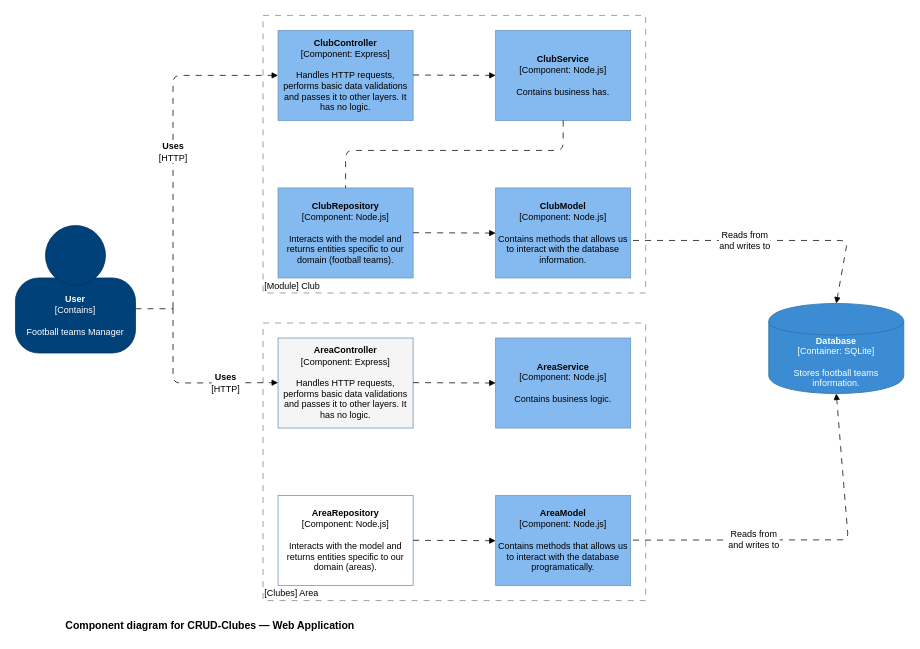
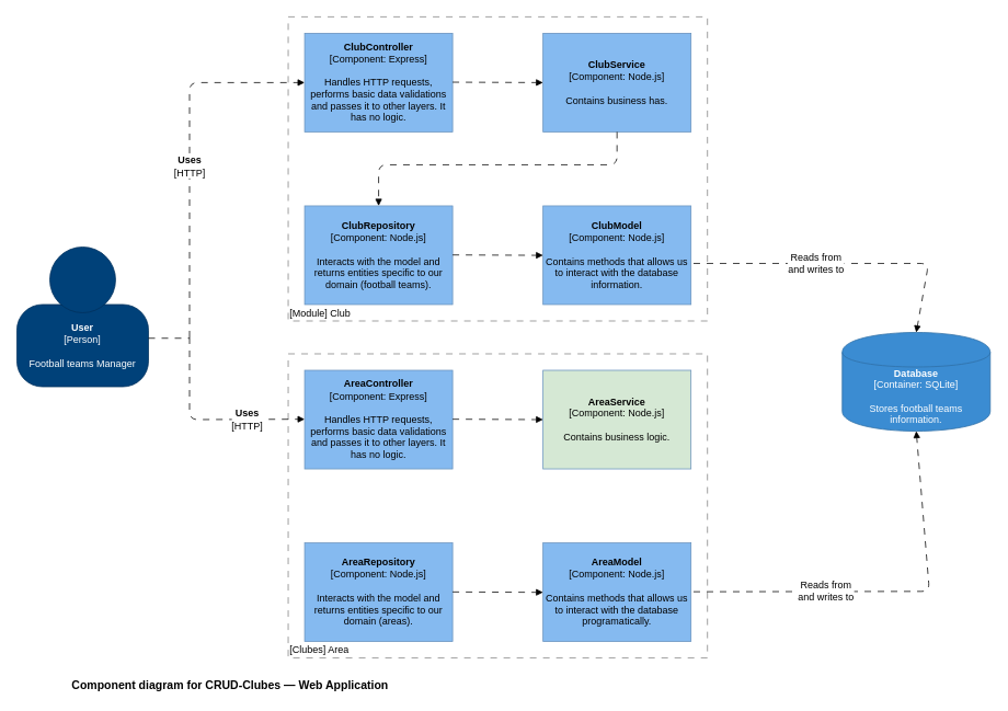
  <mxCell id="0" value="" />
  <mxCell id="1" parent="0" />
  <mxCell id="2" value="&lt;b style=&quot;font-size: 12px;&quot;&gt;Uses&lt;/b&gt;&lt;br style=&quot;font-size: 12px;&quot;&gt;[HTTP]" style="endArrow=block;html=1;fontSize=12;strokeWidth=1;endFill=1;dashed=1;dashPattern=8 8;elbow=vertical;entryX=0;entryY=0.5;entryDx=0;entryDy=0;" parent="1" target="9" edge="1"><mxGeometry x="-0.076" width="50" height="50" relative="1" as="geometry"><mxPoint x="230" y="410" as="sourcePoint" /><mxPoint x="370" y="309.5" as="targetPoint" /><Array as="points"><mxPoint x="230" y="100" /></Array><mxPoint as="offset" /></mxGeometry></mxCell>
  <mxCell id="3" value="Component diagram for CRUD-Clubes &lt;span class=&quot;ILfuVd&quot;&gt;&lt;span class=&quot;hgKElc&quot;&gt;— Web Application&lt;br&gt;&lt;/span&gt;&lt;/span&gt;" style="text;html=1;resizable=0;points=[];autosize=1;align=left;verticalAlign=top;spacingTop=-4;fontSize=14;fontStyle=1" parent="1" vertex="1"><mxGeometry x="85" y="823" width="410" height="20" as="geometry" /></mxCell>
  <mxCell id="4" value="&lt;div style=&quot;color: rgb(255 , 255 , 255) ; white-space: normal ; font-size: 12px&quot;&gt;&lt;span style=&quot;font-size: 12px&quot;&gt;&lt;b style=&quot;font-size: 12px&quot;&gt;Database&lt;br style=&quot;font-size: 12px&quot;&gt;&lt;/b&gt;&lt;/span&gt;&lt;/div&gt;&lt;div style=&quot;color: rgb(255 , 255 , 255) ; font-size: 12px ; white-space: normal&quot;&gt;&lt;font style=&quot;font-size: 12px&quot;&gt;[Container: SQLite]&lt;/font&gt;&lt;/div&gt;&lt;div style=&quot;color: rgb(255 , 255 , 255) ; white-space: normal ; font-size: 12px&quot;&gt;&lt;font style=&quot;line-height: 9.6px ; font-size: 12px&quot;&gt;&lt;br style=&quot;font-size: 12px&quot;&gt;&lt;/font&gt;&lt;/div&gt;&lt;div style=&quot;color: rgb(255 , 255 , 255) ; white-space: normal ; font-size: 12px&quot;&gt;Stores football teams information.&lt;/div&gt;" style="shape=cylinder;whiteSpace=wrap;html=1;boundedLbl=1;backgroundOutline=1;strokeColor=#2F6FA6;strokeWidth=1;fillColor=#3B8CD2;fontSize=12;fontColor=#000000;align=center;resizable=0;" parent="1" vertex="1"><mxGeometry x="1024" y="404" width="180" height="120" as="geometry" /></mxCell>
  <mxCell id="5" value="&lt;div&gt;&lt;font style=&quot;font-size: 12px&quot;&gt;&lt;br&gt;&lt;/font&gt;&lt;/div&gt;&lt;div&gt;&lt;font style=&quot;font-size: 12px&quot;&gt;&lt;br&gt;[Module] Club&lt;/font&gt;&lt;/div&gt;" style="rounded=0;whiteSpace=wrap;html=1;strokeColor=#828282;fillColor=none;fontColor=#000000;align=left;labelPosition=center;verticalLabelPosition=middle;verticalAlign=bottom;dashed=1;strokeWidth=1;perimeterSpacing=0;spacing=2;spacingTop=0;fontSize=12;dashPattern=8 8;container=0;" parent="1" vertex="1"><mxGeometry x="350" y="20" width="510" height="370" as="geometry"><mxRectangle x="560" y="40" width="110" height="30" as="alternateBounds" /></mxGeometry></mxCell>
  <mxCell id="6" value="" style="group;resizable=0;fontSize=12;" parent="1" vertex="1" connectable="0"><mxGeometry x="20" y="300" width="160" height="170" as="geometry" /></mxCell>
- <mxCell id="7" value="&lt;div style=&quot;color: rgb(255 , 255 , 255) ; white-space: normal&quot;&gt;&lt;font style=&quot;font-size: 12px&quot;&gt;&lt;span&gt;&lt;b&gt;User&lt;/b&gt;&lt;/span&gt;&lt;/font&gt;&lt;/div&gt;&lt;div style=&quot;color: rgb(255 , 255 , 255) ; white-space: normal&quot;&gt;&lt;font style=&quot;font-size: 12px&quot;&gt;[Contains]&lt;/font&gt;&lt;/div&gt;&lt;div style=&quot;color: rgb(255 , 255 , 255) ; white-space: normal&quot;&gt;&lt;font style=&quot;font-size: 12px&quot;&gt;&lt;span&gt;&lt;br&gt;&lt;/span&gt;&lt;/font&gt;&lt;/div&gt;&lt;div style=&quot;color: rgb(255 , 255 , 255) ; white-space: normal&quot;&gt;&lt;font style=&quot;font-size: 12px&quot;&gt;Football teams Manager&lt;br&gt;&lt;/font&gt;&lt;/div&gt;" style="rounded=1;whiteSpace=wrap;html=1;strokeColor=#00315C;fillColor=#004179;fontColor=#000000;arcSize=31;" parent="6" vertex="1"><mxGeometry y="70" width="160" height="100" as="geometry" /></mxCell>
+ <mxCell id="7" value="&lt;div style=&quot;color: rgb(255 , 255 , 255) ; white-space: normal&quot;&gt;&lt;font style=&quot;font-size: 12px&quot;&gt;&lt;span&gt;&lt;b&gt;User&lt;/b&gt;&lt;/span&gt;&lt;/font&gt;&lt;/div&gt;&lt;div style=&quot;color: rgb(255 , 255 , 255) ; white-space: normal&quot;&gt;&lt;font style=&quot;font-size: 12px&quot;&gt;[Person]&lt;/font&gt;&lt;/div&gt;&lt;div style=&quot;color: rgb(255 , 255 , 255) ; white-space: normal&quot;&gt;&lt;font style=&quot;font-size: 12px&quot;&gt;&lt;span&gt;&lt;br&gt;&lt;/span&gt;&lt;/font&gt;&lt;/div&gt;&lt;div style=&quot;color: rgb(255 , 255 , 255) ; white-space: normal&quot;&gt;&lt;font style=&quot;font-size: 12px&quot;&gt;Football teams Manager&lt;br&gt;&lt;/font&gt;&lt;/div&gt;" style="rounded=1;whiteSpace=wrap;html=1;strokeColor=#00315C;fillColor=#004179;fontColor=#000000;arcSize=31;" parent="6" vertex="1"><mxGeometry y="70" width="160" height="100" as="geometry" /></mxCell>
  <mxCell id="8" value="" style="ellipse;whiteSpace=wrap;html=1;aspect=fixed;strokeColor=#00315C;fillColor=#004179;fontColor=#000000;" parent="6" vertex="1"><mxGeometry x="40" width="80" height="80" as="geometry" /></mxCell>
  <mxCell id="9" value="&lt;div style=&quot;font-size: 12px&quot;&gt;&lt;span style=&quot;font-size: 12px&quot;&gt;&lt;b style=&quot;font-size: 12px&quot;&gt;ClubController&lt;/b&gt;&lt;/span&gt;&lt;/div&gt;&lt;div style=&quot;font-size: 12px&quot;&gt;&lt;span style=&quot;font-size: 12px&quot;&gt;[Component: Express]&lt;/span&gt;&lt;/div&gt;&lt;div style=&quot;font-size: 12px&quot;&gt;&lt;span style=&quot;font-size: 12px&quot;&gt;&lt;br style=&quot;font-size: 12px&quot;&gt;&lt;/span&gt;&lt;/div&gt;&lt;div style=&quot;font-size: 12px&quot;&gt;&lt;font style=&quot;font-size: 12px&quot;&gt;Handles HTTP requests, performs basic data validations and passes it to other layers. It has no logic.&lt;br style=&quot;font-size: 12px&quot;&gt;&lt;/font&gt;&lt;/div&gt;" style="rounded=0;whiteSpace=wrap;html=1;fillColor=#85baf0;fontColor=#000000;strokeColor=#6992BD;resizable=0;fontSize=12;" parent="1" vertex="1"><mxGeometry x="370" y="40" width="180" height="120" as="geometry" /></mxCell>
  <mxCell id="10" value="&lt;div style=&quot;font-size: 12px&quot;&gt;&lt;span style=&quot;font-size: 12px&quot;&gt;&lt;b style=&quot;font-size: 12px&quot;&gt;ClubService&lt;/b&gt;&lt;/span&gt;&lt;/div&gt;&lt;div style=&quot;font-size: 12px&quot;&gt;&lt;span style=&quot;font-size: 12px&quot;&gt;[Component: Node.js]&lt;/span&gt;&lt;/div&gt;&lt;div style=&quot;font-size: 12px&quot;&gt;&lt;span style=&quot;font-size: 12px&quot;&gt;&lt;br style=&quot;font-size: 12px&quot;&gt;&lt;/span&gt;&lt;/div&gt;&lt;div style=&quot;font-size: 12px&quot;&gt;&lt;font style=&quot;font-size: 12px&quot;&gt;Contains business has.&lt;br style=&quot;font-size: 12px&quot;&gt;&lt;/font&gt;&lt;/div&gt;" style="rounded=0;whiteSpace=wrap;html=1;fillColor=#85baf0;fontColor=#000000;strokeColor=#6992BD;resizable=0;fontSize=12;" parent="1" vertex="1"><mxGeometry x="660" y="40" width="180" height="120" as="geometry" /></mxCell>
  <mxCell id="11" value="&lt;div style=&quot;font-size: 12px&quot;&gt;&lt;span style=&quot;font-size: 12px&quot;&gt;&lt;b style=&quot;font-size: 12px&quot;&gt;ClubModel&lt;/b&gt;&lt;br style=&quot;font-size: 12px&quot;&gt;&lt;/span&gt;&lt;/div&gt;&lt;div style=&quot;font-size: 12px&quot;&gt;&lt;span style=&quot;font-size: 12px&quot;&gt;[Component: Node.js]&lt;/span&gt;&lt;/div&gt;&lt;div style=&quot;font-size: 12px&quot;&gt;&lt;span style=&quot;font-size: 12px&quot;&gt;&lt;br style=&quot;font-size: 12px&quot;&gt;&lt;/span&gt;&lt;/div&gt;&lt;div style=&quot;font-size: 12px&quot;&gt;&lt;font style=&quot;font-size: 12px&quot;&gt;Contains methods that allows us to interact with the database information.&lt;br style=&quot;font-size: 12px&quot;&gt;&lt;/font&gt;&lt;/div&gt;" style="rounded=0;whiteSpace=wrap;html=1;fillColor=#85baf0;fontColor=#000000;strokeColor=#6992BD;resizable=0;fontSize=12;" parent="1" vertex="1"><mxGeometry x="660" y="250" width="180" height="120" as="geometry" /></mxCell>
  <mxCell id="12" value="" style="endArrow=block;html=1;fontSize=12;strokeWidth=1;endFill=1;dashed=1;dashPattern=8 8;elbow=vertical;exitX=1.019;exitY=0.4;exitDx=0;exitDy=0;exitPerimeter=0;" parent="1" edge="1"><mxGeometry x="-0.037" width="50" height="50" relative="1" as="geometry"><mxPoint x="550" y="99.5" as="sourcePoint" /><mxPoint x="660" y="100" as="targetPoint" /><mxPoint as="offset" /></mxGeometry></mxCell>
  <mxCell id="13" value="&lt;div&gt;Reads from &lt;br&gt;&lt;/div&gt;&lt;div&gt;and writes to&lt;/div&gt;" style="endArrow=block;html=1;fontSize=12;strokeWidth=1;endFill=1;dashed=1;dashPattern=8 8;elbow=vertical;entryX=0.5;entryY=0;entryDx=0;entryDy=0;exitX=1.019;exitY=0.4;exitDx=0;exitDy=0;exitPerimeter=0;" parent="1" target="4" edge="1"><mxGeometry x="-0.195" width="50" height="50" relative="1" as="geometry"><mxPoint x="843.04" y="320" as="sourcePoint" /><mxPoint x="1030" y="320" as="targetPoint" /><Array as="points"><mxPoint x="1129" y="320" /></Array><mxPoint as="offset" /></mxGeometry></mxCell>
  <mxCell id="14" value="&lt;div style=&quot;font-size: 12px&quot;&gt;&lt;span style=&quot;font-size: 12px&quot;&gt;&lt;b style=&quot;font-size: 12px&quot;&gt;ClubRepository&lt;/b&gt;&lt;br style=&quot;font-size: 12px&quot;&gt;&lt;/span&gt;&lt;/div&gt;&lt;div style=&quot;font-size: 12px&quot;&gt;&lt;span style=&quot;font-size: 12px&quot;&gt;[Component: Node.js]&lt;/span&gt;&lt;/div&gt;&lt;div style=&quot;font-size: 12px&quot;&gt;&lt;span style=&quot;font-size: 12px&quot;&gt;&lt;br style=&quot;font-size: 12px&quot;&gt;&lt;/span&gt;&lt;/div&gt;&lt;div style=&quot;font-size: 12px&quot;&gt;&lt;font style=&quot;font-size: 12px&quot;&gt;Interacts with the model and returns entities specific to our domain (football teams).&lt;br style=&quot;font-size: 12px&quot;&gt;&lt;/font&gt;&lt;/div&gt;" style="rounded=0;whiteSpace=wrap;html=1;fillColor=#85baf0;fontColor=#000000;strokeColor=#6992BD;resizable=0;fontSize=12;" parent="1" vertex="1"><mxGeometry x="370" y="250" width="180" height="120" as="geometry" /></mxCell>
- <mxCell id="15" value="" style="endArrow=none;html=1;fontSize=12;strokeWidth=1;endFill=1;dashed=1;dashPattern=8 8;elbow=vertical;exitX=0.5;exitY=1;exitDx=0;exitDy=0;entryX=0.5;entryY=0;entryDx=0;entryDy=0;" parent="1" source="10" target="14" edge="1"><mxGeometry x="-0.037" width="50" height="50" relative="1" as="geometry"><mxPoint x="650" y="180" as="sourcePoint" /><mxPoint x="639" y="250" as="targetPoint" /><mxPoint as="offset" /><Array as="points"><mxPoint x="750" y="200" /><mxPoint x="460" y="200" /></Array></mxGeometry></mxCell>
+ <mxCell id="15" value="" style="endArrow=block;html=1;fontSize=12;strokeWidth=1;endFill=1;dashed=1;dashPattern=8 8;elbow=vertical;exitX=0.5;exitY=1;exitDx=0;exitDy=0;entryX=0.5;entryY=0;entryDx=0;entryDy=0;" parent="1" source="10" target="14" edge="1"><mxGeometry x="-0.037" width="50" height="50" relative="1" as="geometry"><mxPoint x="650" y="180" as="sourcePoint" /><mxPoint x="639" y="250" as="targetPoint" /><mxPoint as="offset" /><Array as="points"><mxPoint x="750" y="200" /><mxPoint x="460" y="200" /></Array></mxGeometry></mxCell>
  <mxCell id="16" value="" style="endArrow=block;html=1;fontSize=12;strokeWidth=1;endFill=1;dashed=1;dashPattern=8 8;elbow=vertical;exitX=1.019;exitY=0.4;exitDx=0;exitDy=0;exitPerimeter=0;" parent="1" edge="1"><mxGeometry x="-0.037" width="50" height="50" relative="1" as="geometry"><mxPoint x="550" y="309.66" as="sourcePoint" /><mxPoint x="660" y="310.16" as="targetPoint" /><mxPoint as="offset" /></mxGeometry></mxCell>
  <mxCell id="17" value="&lt;div&gt;&lt;font style=&quot;font-size: 12px&quot;&gt;&lt;br&gt;&lt;/font&gt;&lt;/div&gt;&lt;div&gt;&lt;font style=&quot;font-size: 12px&quot;&gt;&lt;br&gt;[Clubes] Area&lt;br&gt;&lt;/font&gt;&lt;/div&gt;" style="rounded=0;whiteSpace=wrap;html=1;strokeColor=#828282;fillColor=none;fontColor=#000000;align=left;labelPosition=center;verticalLabelPosition=middle;verticalAlign=bottom;dashed=1;strokeWidth=1;perimeterSpacing=0;spacing=2;spacingTop=0;fontSize=12;dashPattern=8 8;container=0;" parent="1" vertex="1"><mxGeometry x="350" y="430" width="510" height="370" as="geometry"><mxRectangle x="560" y="40" width="110" height="30" as="alternateBounds" /></mxGeometry></mxCell>
- <mxCell id="18" value="&lt;div style=&quot;font-size: 12px&quot;&gt;&lt;span style=&quot;font-size: 12px&quot;&gt;&lt;b style=&quot;font-size: 12px&quot;&gt;AreaController&lt;/b&gt;&lt;/span&gt;&lt;/div&gt;&lt;div style=&quot;font-size: 12px&quot;&gt;&lt;span style=&quot;font-size: 12px&quot;&gt;[Component: Express]&lt;/span&gt;&lt;/div&gt;&lt;div style=&quot;font-size: 12px&quot;&gt;&lt;span style=&quot;font-size: 12px&quot;&gt;&lt;br style=&quot;font-size: 12px&quot;&gt;&lt;/span&gt;&lt;/div&gt;&lt;div style=&quot;font-size: 12px&quot;&gt;&lt;font style=&quot;font-size: 12px&quot;&gt;Handles HTTP requests, performs basic data validations and passes it to other layers. It has no logic.&lt;br style=&quot;font-size: 12px&quot;&gt;&lt;/font&gt;&lt;/div&gt;" style="rounded=0;whiteSpace=wrap;html=1;fillColor=#f5f5f5;fontColor=#000000;strokeColor=#6992BD;resizable=0;fontSize=12;" parent="1" vertex="1"><mxGeometry x="370" y="450" width="180" height="120" as="geometry" /></mxCell>
- <mxCell id="19" value="&lt;div style=&quot;font-size: 12px&quot;&gt;&lt;span style=&quot;font-size: 12px&quot;&gt;&lt;b style=&quot;font-size: 12px&quot;&gt;AreaService&lt;/b&gt;&lt;/span&gt;&lt;/div&gt;&lt;div style=&quot;font-size: 12px&quot;&gt;&lt;span style=&quot;font-size: 12px&quot;&gt;[Component: Node.js]&lt;/span&gt;&lt;/div&gt;&lt;div style=&quot;font-size: 12px&quot;&gt;&lt;span style=&quot;font-size: 12px&quot;&gt;&lt;br style=&quot;font-size: 12px&quot;&gt;&lt;/span&gt;&lt;/div&gt;&lt;div style=&quot;font-size: 12px&quot;&gt;&lt;font style=&quot;font-size: 12px&quot;&gt;Contains business logic.&lt;br style=&quot;font-size: 12px&quot;&gt;&lt;/font&gt;&lt;/div&gt;" style="rounded=0;whiteSpace=wrap;html=1;fillColor=#85baf0;fontColor=#000000;strokeColor=#6992BD;resizable=0;fontSize=12;" parent="1" vertex="1"><mxGeometry x="660" y="450" width="180" height="120" as="geometry" /></mxCell>
+ <mxCell id="18" value="&lt;div style=&quot;font-size: 12px&quot;&gt;&lt;span style=&quot;font-size: 12px&quot;&gt;&lt;b style=&quot;font-size: 12px&quot;&gt;AreaController&lt;/b&gt;&lt;/span&gt;&lt;/div&gt;&lt;div style=&quot;font-size: 12px&quot;&gt;&lt;span style=&quot;font-size: 12px&quot;&gt;[Component: Express]&lt;/span&gt;&lt;/div&gt;&lt;div style=&quot;font-size: 12px&quot;&gt;&lt;span style=&quot;font-size: 12px&quot;&gt;&lt;br style=&quot;font-size: 12px&quot;&gt;&lt;/span&gt;&lt;/div&gt;&lt;div style=&quot;font-size: 12px&quot;&gt;&lt;font style=&quot;font-size: 12px&quot;&gt;Handles HTTP requests, performs basic data validations and passes it to other layers. It has no logic.&lt;br style=&quot;font-size: 12px&quot;&gt;&lt;/font&gt;&lt;/div&gt;" style="rounded=0;whiteSpace=wrap;html=1;fillColor=#85baf0;fontColor=#000000;strokeColor=#6992BD;resizable=0;fontSize=12;" parent="1" vertex="1"><mxGeometry x="370" y="450" width="180" height="120" as="geometry" /></mxCell>
+ <mxCell id="19" value="&lt;div style=&quot;font-size: 12px&quot;&gt;&lt;span style=&quot;font-size: 12px&quot;&gt;&lt;b style=&quot;font-size: 12px&quot;&gt;AreaService&lt;/b&gt;&lt;/span&gt;&lt;/div&gt;&lt;div style=&quot;font-size: 12px&quot;&gt;&lt;span style=&quot;font-size: 12px&quot;&gt;[Component: Node.js]&lt;/span&gt;&lt;/div&gt;&lt;div style=&quot;font-size: 12px&quot;&gt;&lt;span style=&quot;font-size: 12px&quot;&gt;&lt;br style=&quot;font-size: 12px&quot;&gt;&lt;/span&gt;&lt;/div&gt;&lt;div style=&quot;font-size: 12px&quot;&gt;&lt;font style=&quot;font-size: 12px&quot;&gt;Contains business logic.&lt;br style=&quot;font-size: 12px&quot;&gt;&lt;/font&gt;&lt;/div&gt;" style="rounded=0;whiteSpace=wrap;html=1;fillColor=#d5e8d4;fontColor=#000000;strokeColor=#6992BD;resizable=0;fontSize=12;" parent="1" vertex="1"><mxGeometry x="660" y="450" width="180" height="120" as="geometry" /></mxCell>
  <mxCell id="20" value="&lt;div style=&quot;font-size: 12px&quot;&gt;&lt;span style=&quot;font-size: 12px&quot;&gt;&lt;b style=&quot;font-size: 12px&quot;&gt;AreaModel&lt;/b&gt;&lt;br style=&quot;font-size: 12px&quot;&gt;&lt;/span&gt;&lt;/div&gt;&lt;div style=&quot;font-size: 12px&quot;&gt;&lt;span style=&quot;font-size: 12px&quot;&gt;[Component: Node.js]&lt;/span&gt;&lt;/div&gt;&lt;div style=&quot;font-size: 12px&quot;&gt;&lt;span style=&quot;font-size: 12px&quot;&gt;&lt;br style=&quot;font-size: 12px&quot;&gt;&lt;/span&gt;&lt;/div&gt;&lt;div style=&quot;font-size: 12px&quot;&gt;&lt;font style=&quot;font-size: 12px&quot;&gt;Contains methods that allows us to interact with the database programatically.&lt;br style=&quot;font-size: 12px&quot;&gt;&lt;/font&gt;&lt;/div&gt;" style="rounded=0;whiteSpace=wrap;html=1;fillColor=#85baf0;fontColor=#000000;strokeColor=#6992BD;resizable=0;fontSize=12;" parent="1" vertex="1"><mxGeometry x="660" y="660" width="180" height="120" as="geometry" /></mxCell>
  <mxCell id="21" value="" style="endArrow=block;html=1;fontSize=12;strokeWidth=1;endFill=1;dashed=1;dashPattern=8 8;elbow=vertical;exitX=1.019;exitY=0.4;exitDx=0;exitDy=0;exitPerimeter=0;" parent="1" edge="1"><mxGeometry x="-0.037" width="50" height="50" relative="1" as="geometry"><mxPoint x="550" y="509.5" as="sourcePoint" /><mxPoint x="660" y="510" as="targetPoint" /><mxPoint as="offset" /></mxGeometry></mxCell>
- <mxCell id="22" value="&lt;div style=&quot;font-size: 12px&quot;&gt;&lt;span style=&quot;font-size: 12px&quot;&gt;&lt;b style=&quot;font-size: 12px&quot;&gt;AreaRepository&lt;/b&gt;&lt;br style=&quot;font-size: 12px&quot;&gt;&lt;/span&gt;&lt;/div&gt;&lt;div style=&quot;font-size: 12px&quot;&gt;&lt;span style=&quot;font-size: 12px&quot;&gt;[Component: Node.js]&lt;/span&gt;&lt;/div&gt;&lt;div style=&quot;font-size: 12px&quot;&gt;&lt;span style=&quot;font-size: 12px&quot;&gt;&lt;br style=&quot;font-size: 12px&quot;&gt;&lt;/span&gt;&lt;/div&gt;&lt;div style=&quot;font-size: 12px&quot;&gt;&lt;font style=&quot;font-size: 12px&quot;&gt;Interacts with the model and returns entities specific to our domain (areas).&lt;br style=&quot;font-size: 12px&quot;&gt;&lt;/font&gt;&lt;/div&gt;" style="rounded=0;whiteSpace=wrap;html=1;fillColor=#ffffff;fontColor=#000000;strokeColor=#6992BD;resizable=0;fontSize=12;" parent="1" vertex="1"><mxGeometry x="370" y="660" width="180" height="120" as="geometry" /></mxCell>
+ <mxCell id="22" value="&lt;div style=&quot;font-size: 12px&quot;&gt;&lt;span style=&quot;font-size: 12px&quot;&gt;&lt;b style=&quot;font-size: 12px&quot;&gt;AreaRepository&lt;/b&gt;&lt;br style=&quot;font-size: 12px&quot;&gt;&lt;/span&gt;&lt;/div&gt;&lt;div style=&quot;font-size: 12px&quot;&gt;&lt;span style=&quot;font-size: 12px&quot;&gt;[Component: Node.js]&lt;/span&gt;&lt;/div&gt;&lt;div style=&quot;font-size: 12px&quot;&gt;&lt;span style=&quot;font-size: 12px&quot;&gt;&lt;br style=&quot;font-size: 12px&quot;&gt;&lt;/span&gt;&lt;/div&gt;&lt;div style=&quot;font-size: 12px&quot;&gt;&lt;font style=&quot;font-size: 12px&quot;&gt;Interacts with the model and returns entities specific to our domain (areas).&lt;br style=&quot;font-size: 12px&quot;&gt;&lt;/font&gt;&lt;/div&gt;" style="rounded=0;whiteSpace=wrap;html=1;fillColor=#85baf0;fontColor=#000000;strokeColor=#6992BD;resizable=0;fontSize=12;" parent="1" vertex="1"><mxGeometry x="370" y="660" width="180" height="120" as="geometry" /></mxCell>
  <mxCell id="23" value="" style="endArrow=block;html=1;fontSize=12;strokeWidth=1;endFill=1;dashed=1;dashPattern=8 8;elbow=vertical;exitX=1.019;exitY=0.4;exitDx=0;exitDy=0;exitPerimeter=0;" parent="1" edge="1"><mxGeometry x="-0.037" width="50" height="50" relative="1" as="geometry"><mxPoint x="550" y="719.66" as="sourcePoint" /><mxPoint x="660" y="720.16" as="targetPoint" /><mxPoint as="offset" /></mxGeometry></mxCell>
  <mxCell id="24" value="&lt;div&gt;Reads from &lt;br&gt;&lt;/div&gt;&lt;div&gt;and writes to&lt;/div&gt;" style="endArrow=block;html=1;fontSize=12;strokeWidth=1;endFill=1;dashed=1;dashPattern=8 8;elbow=vertical;exitX=1.019;exitY=0.4;exitDx=0;exitDy=0;exitPerimeter=0;entryX=0.5;entryY=1;entryDx=0;entryDy=0;" parent="1" target="4" edge="1"><mxGeometry x="-0.333" width="50" height="50" relative="1" as="geometry"><mxPoint x="843.04" y="719.41" as="sourcePoint" /><mxPoint x="1129" y="535" as="targetPoint" /><Array as="points"><mxPoint x="1130" y="719" /></Array><mxPoint as="offset" /></mxGeometry></mxCell>
  <mxCell id="25" value="&lt;b style=&quot;font-size: 12px;&quot;&gt;Uses&lt;/b&gt;&lt;br style=&quot;font-size: 12px;&quot;&gt;[HTTP]" style="endArrow=block;html=1;fontSize=12;strokeWidth=1;endFill=1;dashed=1;dashPattern=8 8;elbow=vertical;entryX=0;entryY=0.5;entryDx=0;entryDy=0;" parent="1" edge="1"><mxGeometry x="0.417" width="50" height="50" relative="1" as="geometry"><mxPoint x="230" y="410" as="sourcePoint" /><mxPoint x="370" y="509.5" as="targetPoint" /><Array as="points"><mxPoint x="230" y="510" /></Array><mxPoint as="offset" /></mxGeometry></mxCell>
  <mxCell id="26" value="" style="endArrow=none;html=1;fontSize=12;strokeWidth=1;endFill=0;dashed=1;dashPattern=8 8;elbow=vertical;exitX=1;exitY=0.41;exitDx=0;exitDy=0;exitPerimeter=0;" parent="1" source="7" edge="1"><mxGeometry x="-0.037" width="50" height="50" relative="1" as="geometry"><mxPoint x="180" y="410" as="sourcePoint" /><mxPoint x="230" y="411" as="targetPoint" /><mxPoint as="offset" /></mxGeometry></mxCell>
